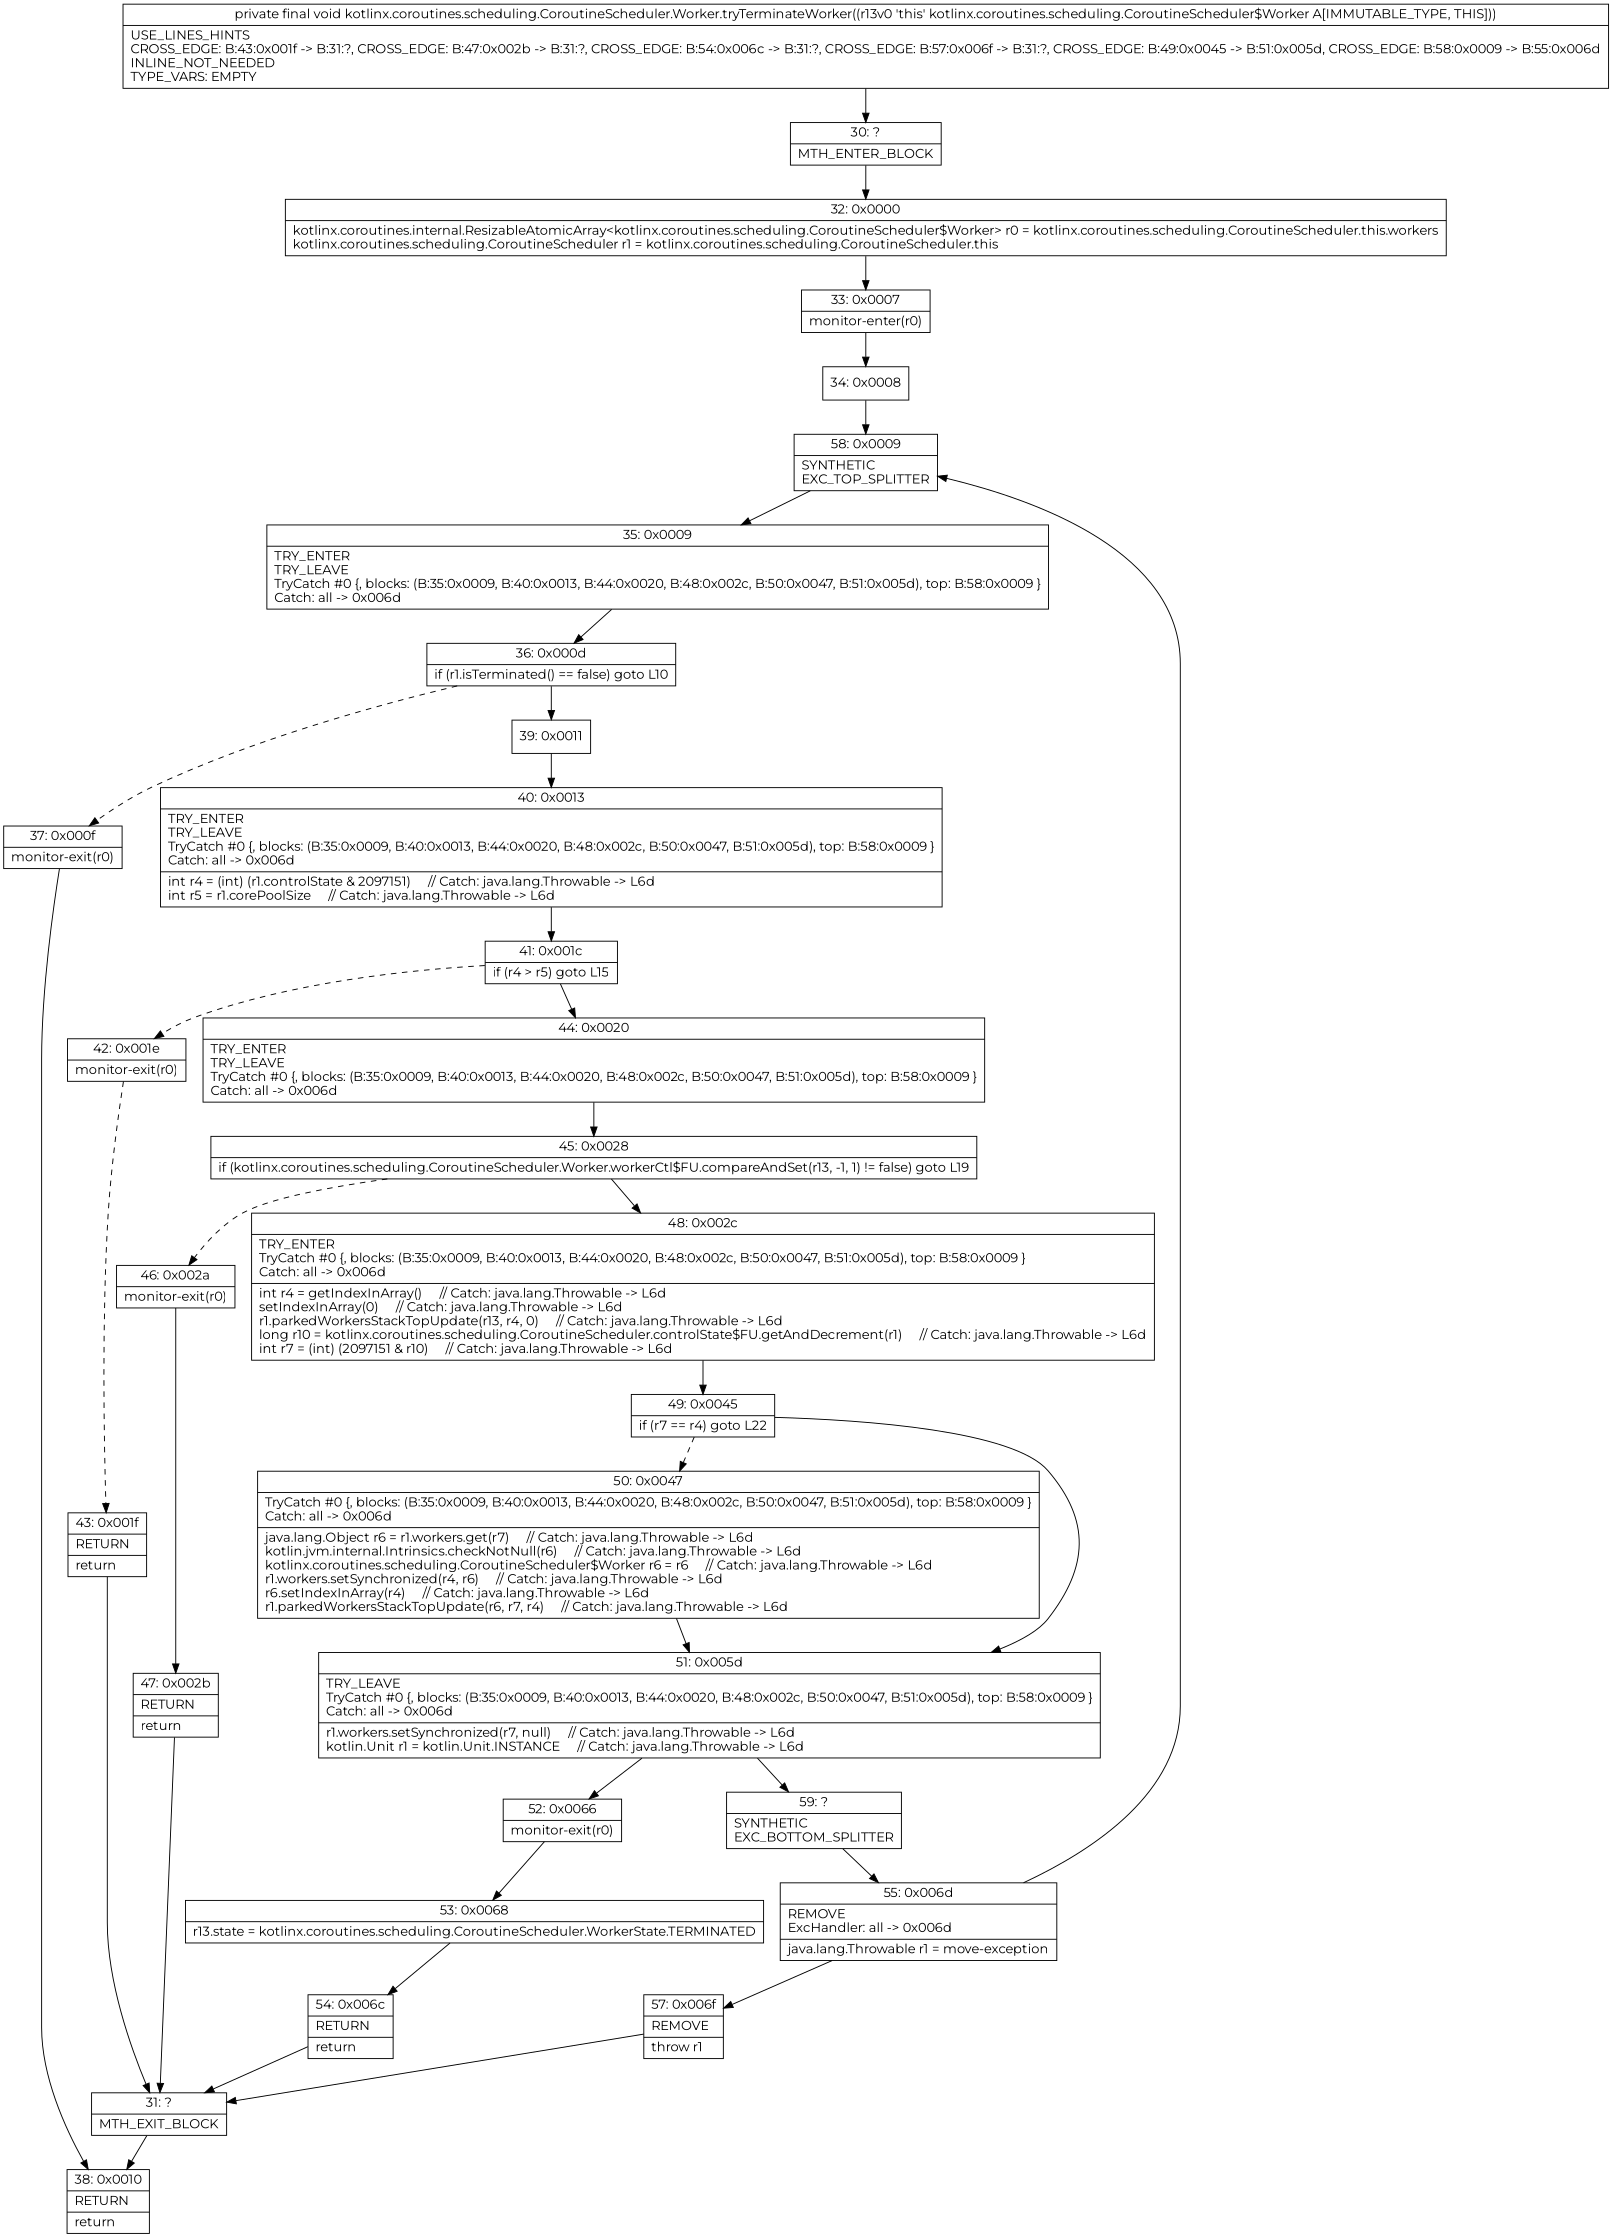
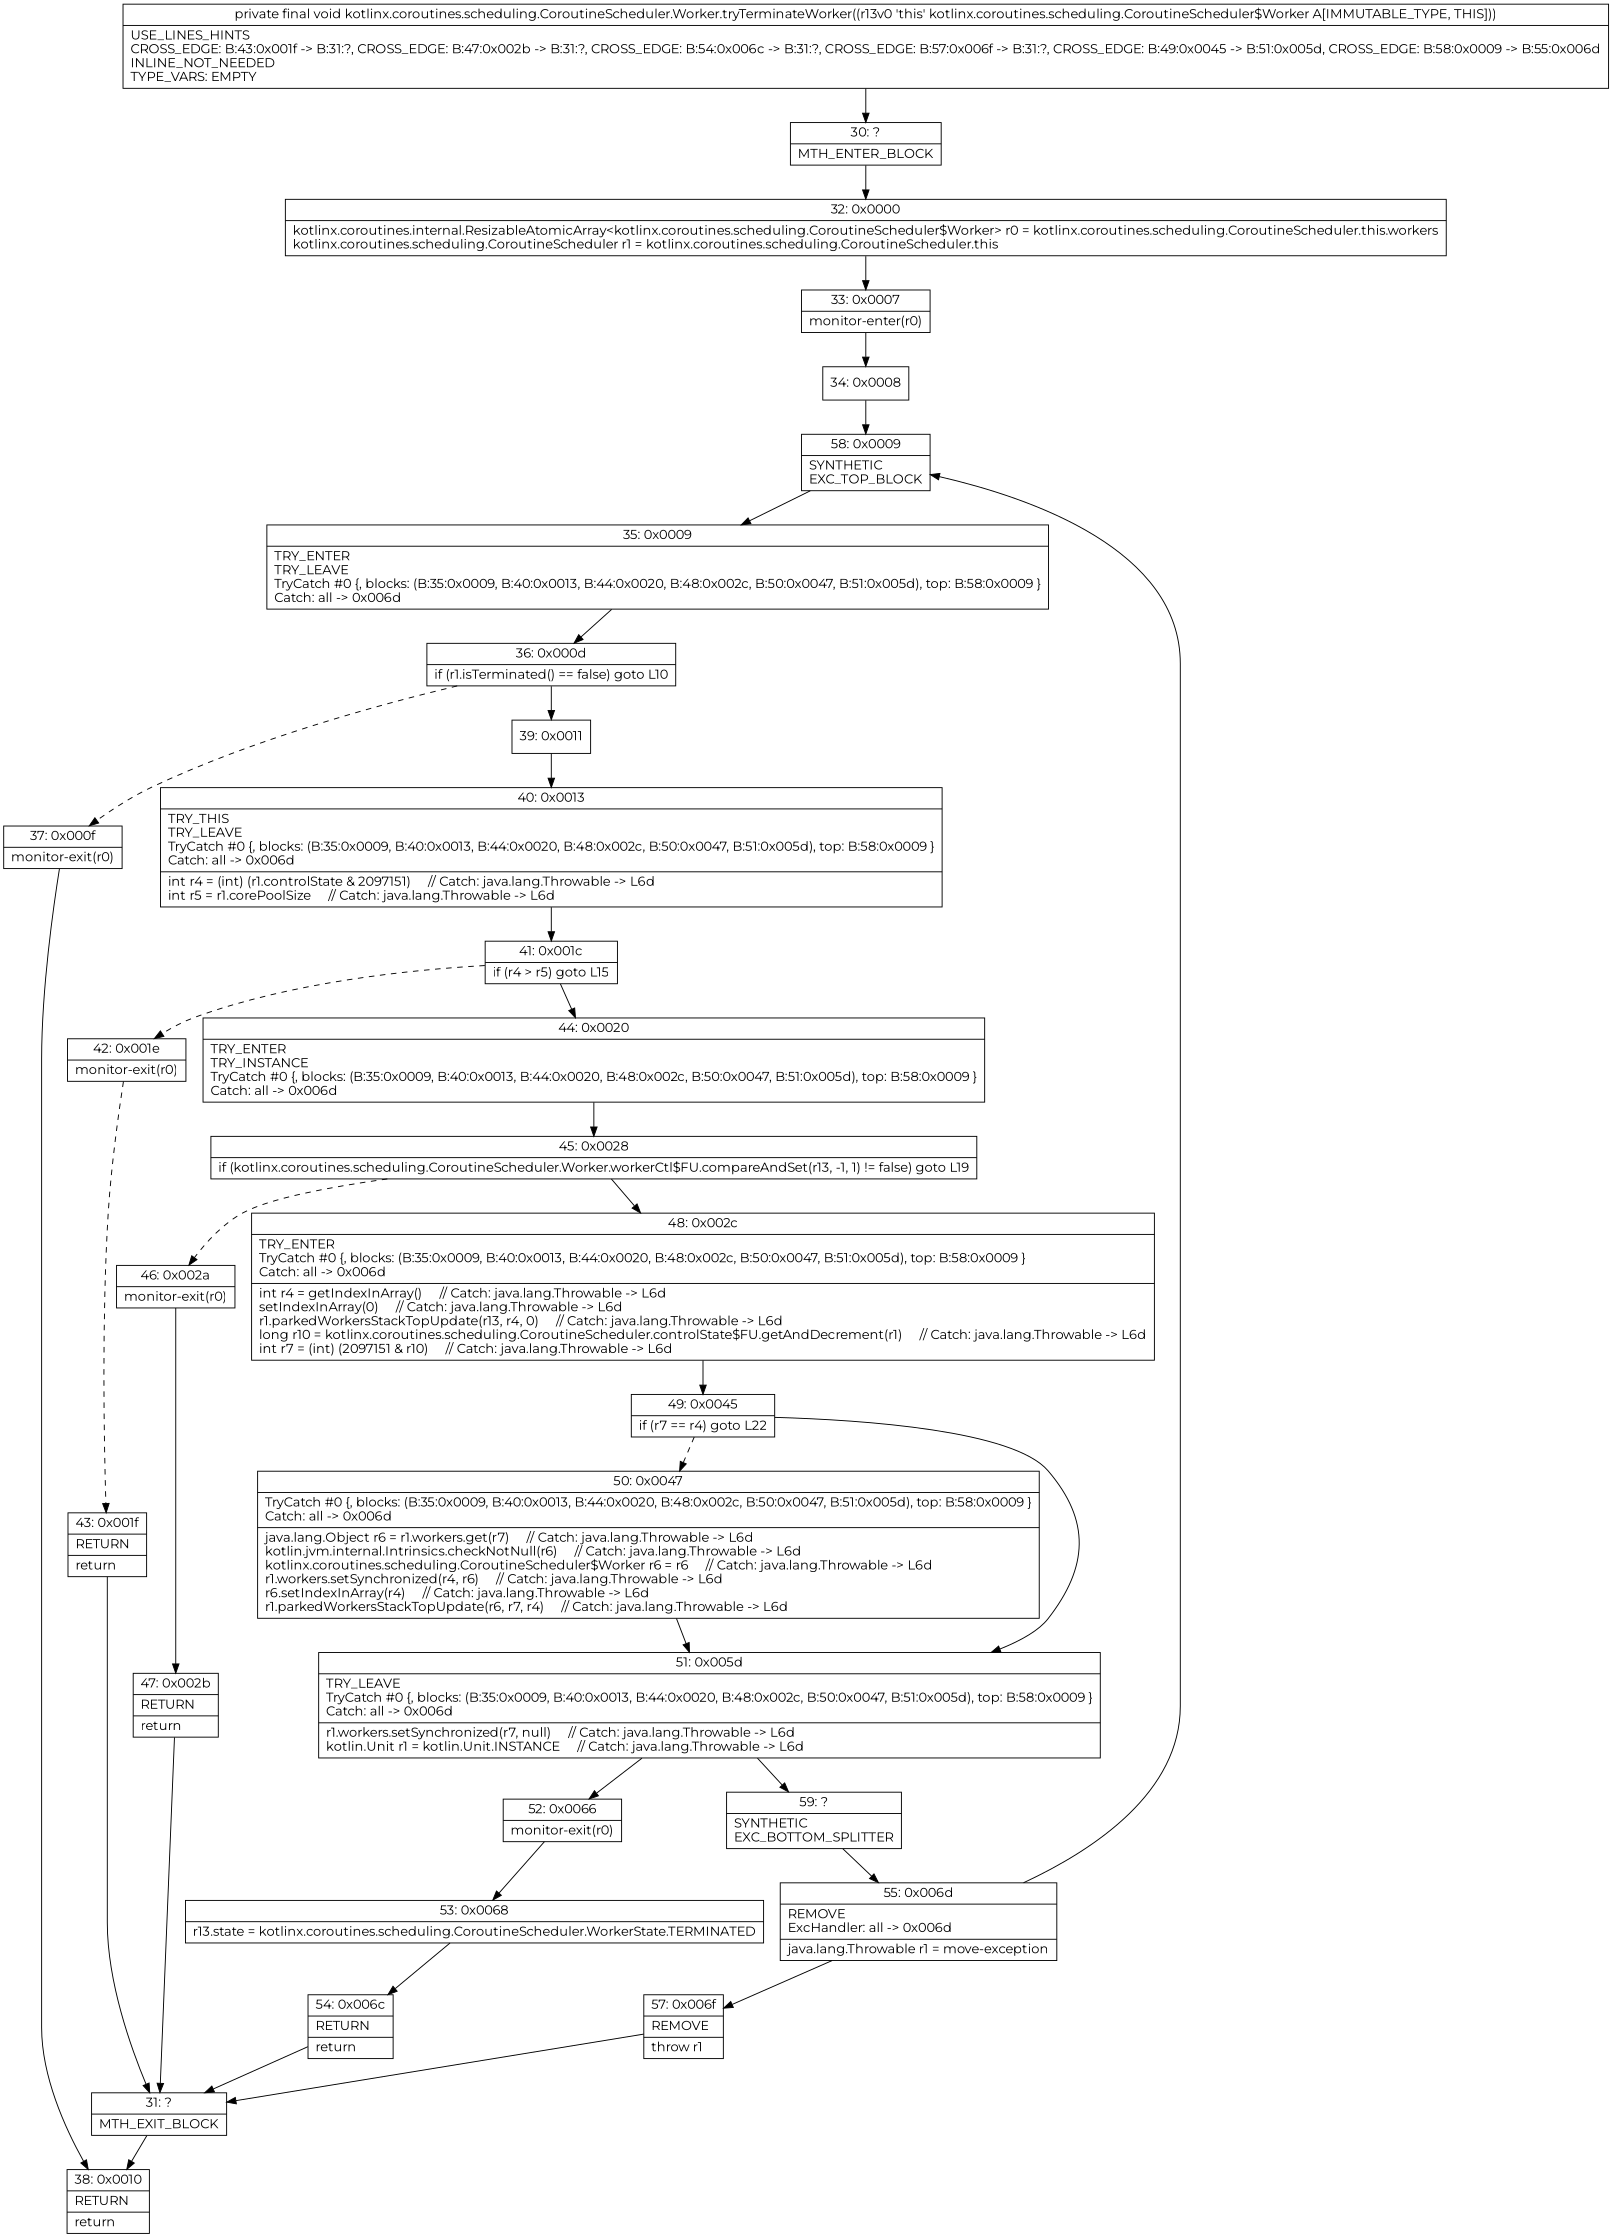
  digraph {
    fontname=Montserrat
    node [fontname=Montserrat shape=record]
    edge [fontname=Montserrat]
    n1 [label="{30\:\ ?|MTH_ENTER_BLOCK\l}"]
    n2 [label="{32\:\ 0x0000|kotlinx.coroutines.internal.ResizableAtomicArray\<kotlinx.coroutines.scheduling.CoroutineScheduler$Worker\> r0 = kotlinx.coroutines.scheduling.CoroutineScheduler.this.workers\lkotlinx.coroutines.scheduling.CoroutineScheduler r1 = kotlinx.coroutines.scheduling.CoroutineScheduler.this\l}"]
    n3 [label="{33\:\ 0x0007|monitor\-enter(r0)\l}"]
    n4 [label="{34\:\ 0x0008}"]
-   n5 [label="{58\:\ 0x0009|SYNTHETIC\lEXC_TOP_SPLITTER\l}"]
+   n5 [label="{58\:\ 0x0009|SYNTHETIC\lEXC_TOP_BLOCK\l}"]
    n6 [label="{35\:\ 0x0009|TRY_ENTER\lTRY_LEAVE\lTryCatch #0 \{, blocks: (B:35:0x0009, B:40:0x0013, B:44:0x0020, B:48:0x002c, B:50:0x0047, B:51:0x005d), top: B:58:0x0009 \}\lCatch: all \-\> 0x006d\l}"]
    n7 [label="{36\:\ 0x000d|if (r1.isTerminated() == false) goto L10\l}"]
    n8 [label="{55\:\ 0x006d|REMOVE\lExcHandler: all \-\> 0x006d\l|java.lang.Throwable r1 = move\-exception\l}"]
    n9 [label="{57\:\ 0x006f|REMOVE\l|throw r1\l}"]
    n10 [label="{37\:\ 0x000f|monitor\-exit(r0)\l}"]
    n11 [label="{39\:\ 0x0011}"]
    n12 [label="{38\:\ 0x0010|RETURN\l|return\l}"]
-   n13 [label="{40\:\ 0x0013|TRY_ENTER\lTRY_LEAVE\lTryCatch #0 \{, blocks: (B:35:0x0009, B:40:0x0013, B:44:0x0020, B:48:0x002c, B:50:0x0047, B:51:0x005d), top: B:58:0x0009 \}\lCatch: all \-\> 0x006d\l|int r4 = (int) (r1.controlState & 2097151)     \/\/ Catch: java.lang.Throwable \-\> L6d\lint r5 = r1.corePoolSize     \/\/ Catch: java.lang.Throwable \-\> L6d\l}"]
+   n13 [label="{40\:\ 0x0013|TRY_THIS\lTRY_LEAVE\lTryCatch #0 \{, blocks: (B:35:0x0009, B:40:0x0013, B:44:0x0020, B:48:0x002c, B:50:0x0047, B:51:0x005d), top: B:58:0x0009 \}\lCatch: all \-\> 0x006d\l|int r4 = (int) (r1.controlState & 2097151)     \/\/ Catch: java.lang.Throwable \-\> L6d\lint r5 = r1.corePoolSize     \/\/ Catch: java.lang.Throwable \-\> L6d\l}"]
    n14 [label="{31\:\ ?|MTH_EXIT_BLOCK\l}"]
    n15 [label="{41\:\ 0x001c|if (r4 \> r5) goto L15\l}"]
    n16 [label="{42\:\ 0x001e|monitor\-exit(r0)\l}"]
-   n17 [label="{44\:\ 0x0020|TRY_ENTER\lTRY_LEAVE\lTryCatch #0 \{, blocks: (B:35:0x0009, B:40:0x0013, B:44:0x0020, B:48:0x002c, B:50:0x0047, B:51:0x005d), top: B:58:0x0009 \}\lCatch: all \-\> 0x006d\l}"]
+   n17 [label="{44\:\ 0x0020|TRY_ENTER\lTRY_INSTANCE\lTryCatch #0 \{, blocks: (B:35:0x0009, B:40:0x0013, B:44:0x0020, B:48:0x002c, B:50:0x0047, B:51:0x005d), top: B:58:0x0009 \}\lCatch: all \-\> 0x006d\l}"]
    n18 [label="{43\:\ 0x001f|RETURN\l|return\l}"]
    n19 [label="{45\:\ 0x0028|if (kotlinx.coroutines.scheduling.CoroutineScheduler.Worker.workerCtl$FU.compareAndSet(r13, \-1, 1) != false) goto L19\l}"]
    n20 [label="{46\:\ 0x002a|monitor\-exit(r0)\l}"]
    n21 [label="{48\:\ 0x002c|TRY_ENTER\lTryCatch #0 \{, blocks: (B:35:0x0009, B:40:0x0013, B:44:0x0020, B:48:0x002c, B:50:0x0047, B:51:0x005d), top: B:58:0x0009 \}\lCatch: all \-\> 0x006d\l|int r4 = getIndexInArray()     \/\/ Catch: java.lang.Throwable \-\> L6d\lsetIndexInArray(0)     \/\/ Catch: java.lang.Throwable \-\> L6d\lr1.parkedWorkersStackTopUpdate(r13, r4, 0)     \/\/ Catch: java.lang.Throwable \-\> L6d\llong r10 = kotlinx.coroutines.scheduling.CoroutineScheduler.controlState$FU.getAndDecrement(r1)     \/\/ Catch: java.lang.Throwable \-\> L6d\lint r7 = (int) (2097151 & r10)     \/\/ Catch: java.lang.Throwable \-\> L6d\l}"]
    n22 [label="{47\:\ 0x002b|RETURN\l|return\l}"]
    n23 [label="{49\:\ 0x0045|if (r7 == r4) goto L22\l}"]
    n24 [label="{50\:\ 0x0047|TryCatch #0 \{, blocks: (B:35:0x0009, B:40:0x0013, B:44:0x0020, B:48:0x002c, B:50:0x0047, B:51:0x005d), top: B:58:0x0009 \}\lCatch: all \-\> 0x006d\l|java.lang.Object r6 = r1.workers.get(r7)     \/\/ Catch: java.lang.Throwable \-\> L6d\lkotlin.jvm.internal.Intrinsics.checkNotNull(r6)     \/\/ Catch: java.lang.Throwable \-\> L6d\lkotlinx.coroutines.scheduling.CoroutineScheduler$Worker r6 = r6     \/\/ Catch: java.lang.Throwable \-\> L6d\lr1.workers.setSynchronized(r4, r6)     \/\/ Catch: java.lang.Throwable \-\> L6d\lr6.setIndexInArray(r4)     \/\/ Catch: java.lang.Throwable \-\> L6d\lr1.parkedWorkersStackTopUpdate(r6, r7, r4)     \/\/ Catch: java.lang.Throwable \-\> L6d\l}"]
    n25 [label="{51\:\ 0x005d|TRY_LEAVE\lTryCatch #0 \{, blocks: (B:35:0x0009, B:40:0x0013, B:44:0x0020, B:48:0x002c, B:50:0x0047, B:51:0x005d), top: B:58:0x0009 \}\lCatch: all \-\> 0x006d\l|r1.workers.setSynchronized(r7, null)     \/\/ Catch: java.lang.Throwable \-\> L6d\lkotlin.Unit r1 = kotlin.Unit.INSTANCE     \/\/ Catch: java.lang.Throwable \-\> L6d\l}"]
    n26 [label="{52\:\ 0x0066|monitor\-exit(r0)\l}"]
    n27 [label="{59\:\ ?|SYNTHETIC\lEXC_BOTTOM_SPLITTER\l}"]
    n28 [label="{53\:\ 0x0068|r13.state = kotlinx.coroutines.scheduling.CoroutineScheduler.WorkerState.TERMINATED\l}"]
    n29 [label="{54\:\ 0x006c|RETURN\l|return\l}"]
    n30 [label="{private final void kotlinx.coroutines.scheduling.CoroutineScheduler.Worker.tryTerminateWorker((r13v0 'this' kotlinx.coroutines.scheduling.CoroutineScheduler$Worker A[IMMUTABLE_TYPE, THIS]))  | USE_LINES_HINTS\lCROSS_EDGE: B:43:0x001f \-\> B:31:?, CROSS_EDGE: B:47:0x002b \-\> B:31:?, CROSS_EDGE: B:54:0x006c \-\> B:31:?, CROSS_EDGE: B:57:0x006f \-\> B:31:?, CROSS_EDGE: B:49:0x0045 \-\> B:51:0x005d, CROSS_EDGE: B:58:0x0009 \-\> B:55:0x006d\lINLINE_NOT_NEEDED\lTYPE_VARS: EMPTY\l}"]
    n1 -> n2
    n2 -> n3
    n3 -> n4
    n4 -> n5
    n5 -> n6
    n6 -> n7
    n7 -> n10 [style=dashed]
    n7 -> n11
    n8 -> n5
    n8 -> n9
    n9 -> n14
    n10 -> n12
    n11 -> n13
    n13 -> n15
    n14 -> n12
    n15 -> n16 [style=dashed]
    n15 -> n17
    n16 -> n18 [style=dashed]
    n17 -> n19
    n18 -> n14
    n19 -> n20 [style=dashed]
    n19 -> n21
    n20 -> n22
    n21 -> n23
    n22 -> n14
    n23 -> n24 [style=dashed]
    n23 -> n25
    n24 -> n25
    n25 -> n26
    n25 -> n27
    n26 -> n28
    n27 -> n8
    n28 -> n29
    n29 -> n14
    n30 -> n1
  }
